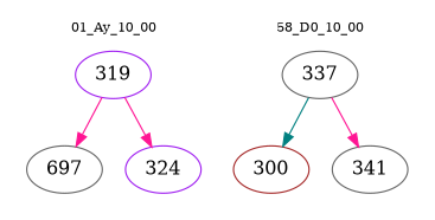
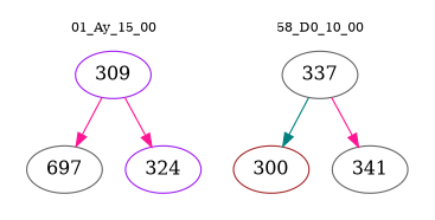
  digraph {
    node [color=gray40]
    edge [color=deeppink]
-   n1 [color=purple label=319]
+   n1 [color=purple label=309]
    n2 [label=697]
    n3 [color=purple label=324]
    n4 [label=337]
    n5 [color=brown label=300]
    n6 [label=341]
    subgraph cluster_1 {
      color=white
      fontsize=10
-     label="01_Ay_10_00"
+     label="01_Ay_15_00"
      n1
      n2
      n3
    }
    subgraph cluster_2 {
      color=white
      fontsize=10
      label="58_D0_10_00"
      n4
      n5
      n6
    }
    n1 -> n2
    n1 -> n3
    n4 -> n5 [color=teal]
    n4 -> n6
  }
